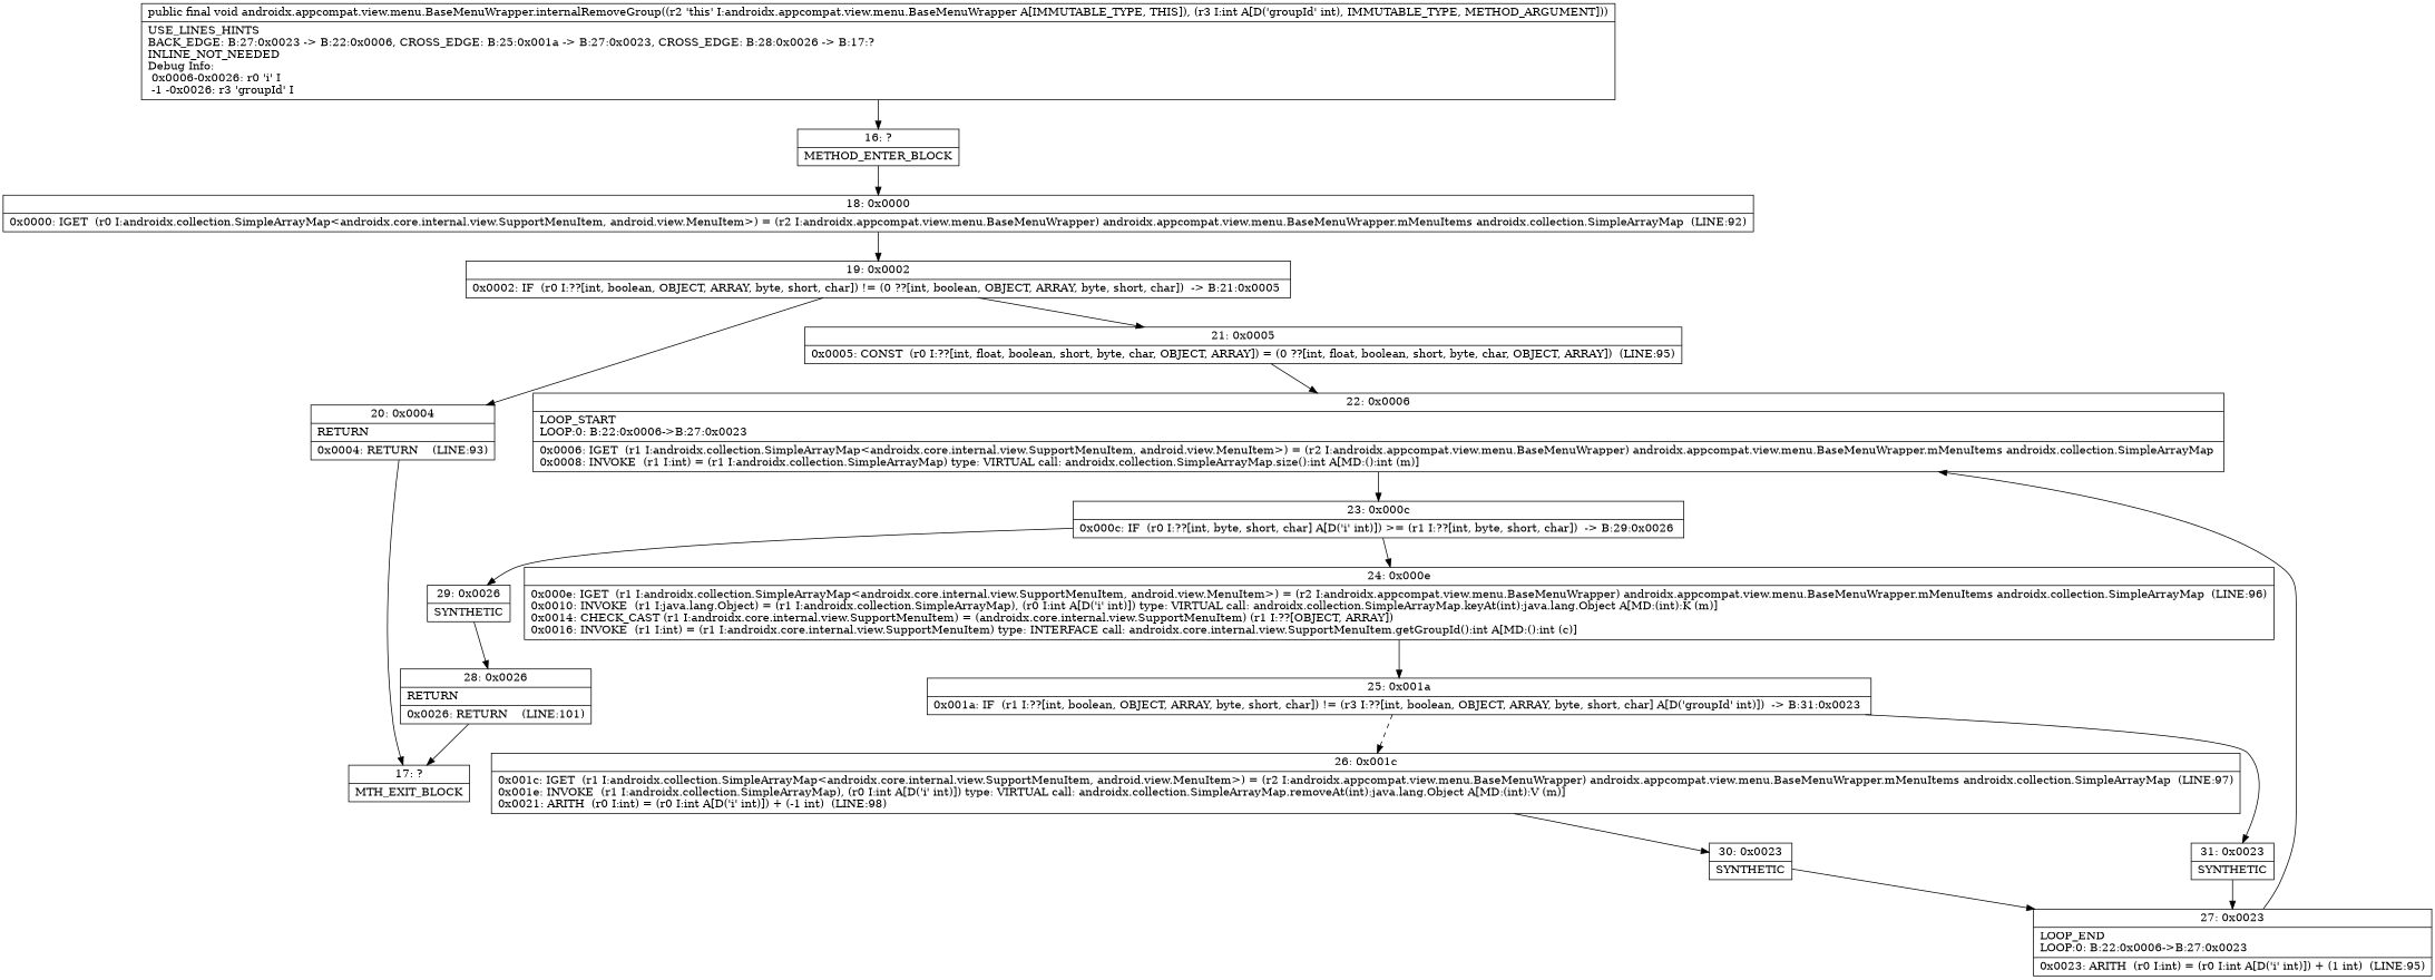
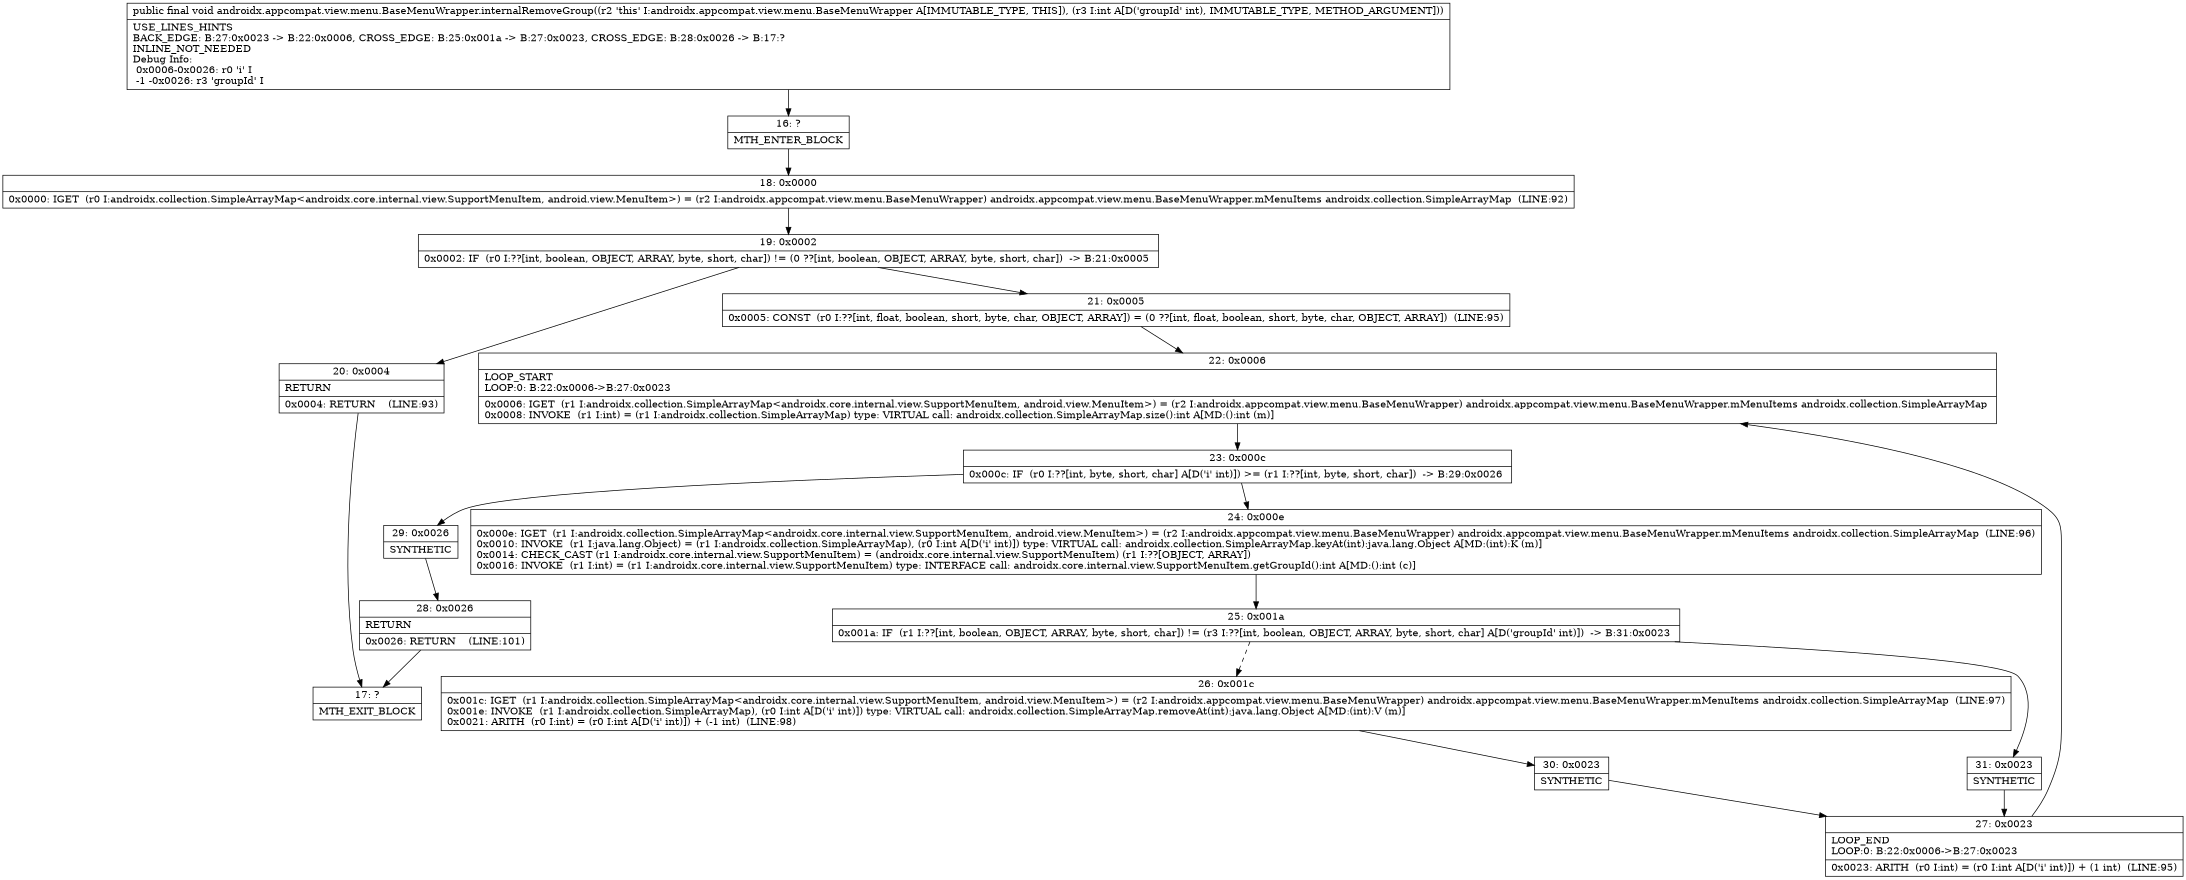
  digraph {
    node [shape=record]
-   n1 [label="{16\:\ ?|METHOD_ENTER_BLOCK\l}"]
+   n1 [label="{16\:\ ?|MTH_ENTER_BLOCK\l}"]
    n2 [label="{18\:\ 0x0000|0x0000: IGET  (r0 I:androidx.collection.SimpleArrayMap\<androidx.core.internal.view.SupportMenuItem, android.view.MenuItem\>) = (r2 I:androidx.appcompat.view.menu.BaseMenuWrapper) androidx.appcompat.view.menu.BaseMenuWrapper.mMenuItems androidx.collection.SimpleArrayMap  (LINE:92)\l}"]
    n3 [label="{19\:\ 0x0002|0x0002: IF  (r0 I:??[int, boolean, OBJECT, ARRAY, byte, short, char]) != (0 ??[int, boolean, OBJECT, ARRAY, byte, short, char])  \-\> B:21:0x0005 \l}"]
    n4 [label="{20\:\ 0x0004|RETURN\l|0x0004: RETURN    (LINE:93)\l}"]
    n5 [label="{21\:\ 0x0005|0x0005: CONST  (r0 I:??[int, float, boolean, short, byte, char, OBJECT, ARRAY]) = (0 ??[int, float, boolean, short, byte, char, OBJECT, ARRAY])  (LINE:95)\l}"]
    n6 [label="{17\:\ ?|MTH_EXIT_BLOCK\l}"]
    n7 [label="{22\:\ 0x0006|LOOP_START\lLOOP:0: B:22:0x0006\-\>B:27:0x0023\l|0x0006: IGET  (r1 I:androidx.collection.SimpleArrayMap\<androidx.core.internal.view.SupportMenuItem, android.view.MenuItem\>) = (r2 I:androidx.appcompat.view.menu.BaseMenuWrapper) androidx.appcompat.view.menu.BaseMenuWrapper.mMenuItems androidx.collection.SimpleArrayMap \l0x0008: INVOKE  (r1 I:int) = (r1 I:androidx.collection.SimpleArrayMap) type: VIRTUAL call: androidx.collection.SimpleArrayMap.size():int A[MD:():int (m)]\l}"]
    n8 [label="{23\:\ 0x000c|0x000c: IF  (r0 I:??[int, byte, short, char] A[D('i' int)]) \>= (r1 I:??[int, byte, short, char])  \-\> B:29:0x0026 \l}"]
    n9 [label="{24\:\ 0x000e|0x000e: IGET  (r1 I:androidx.collection.SimpleArrayMap\<androidx.core.internal.view.SupportMenuItem, android.view.MenuItem\>) = (r2 I:androidx.appcompat.view.menu.BaseMenuWrapper) androidx.appcompat.view.menu.BaseMenuWrapper.mMenuItems androidx.collection.SimpleArrayMap  (LINE:96)\l0x0010: INVOKE  (r1 I:java.lang.Object) = (r1 I:androidx.collection.SimpleArrayMap), (r0 I:int A[D('i' int)]) type: VIRTUAL call: androidx.collection.SimpleArrayMap.keyAt(int):java.lang.Object A[MD:(int):K (m)]\l0x0014: CHECK_CAST (r1 I:androidx.core.internal.view.SupportMenuItem) = (androidx.core.internal.view.SupportMenuItem) (r1 I:??[OBJECT, ARRAY]) \l0x0016: INVOKE  (r1 I:int) = (r1 I:androidx.core.internal.view.SupportMenuItem) type: INTERFACE call: androidx.core.internal.view.SupportMenuItem.getGroupId():int A[MD:():int (c)]\l}"]
    n10 [label="{29\:\ 0x0026|SYNTHETIC\l}"]
    n11 [label="{25\:\ 0x001a|0x001a: IF  (r1 I:??[int, boolean, OBJECT, ARRAY, byte, short, char]) != (r3 I:??[int, boolean, OBJECT, ARRAY, byte, short, char] A[D('groupId' int)])  \-\> B:31:0x0023 \l}"]
    n12 [label="{28\:\ 0x0026|RETURN\l|0x0026: RETURN    (LINE:101)\l}"]
    n13 [label="{26\:\ 0x001c|0x001c: IGET  (r1 I:androidx.collection.SimpleArrayMap\<androidx.core.internal.view.SupportMenuItem, android.view.MenuItem\>) = (r2 I:androidx.appcompat.view.menu.BaseMenuWrapper) androidx.appcompat.view.menu.BaseMenuWrapper.mMenuItems androidx.collection.SimpleArrayMap  (LINE:97)\l0x001e: INVOKE  (r1 I:androidx.collection.SimpleArrayMap), (r0 I:int A[D('i' int)]) type: VIRTUAL call: androidx.collection.SimpleArrayMap.removeAt(int):java.lang.Object A[MD:(int):V (m)]\l0x0021: ARITH  (r0 I:int) = (r0 I:int A[D('i' int)]) + (\-1 int)  (LINE:98)\l}"]
    n14 [label="{31\:\ 0x0023|SYNTHETIC\l}"]
    n15 [label="{30\:\ 0x0023|SYNTHETIC\l}"]
    n16 [label="{27\:\ 0x0023|LOOP_END\lLOOP:0: B:22:0x0006\-\>B:27:0x0023\l|0x0023: ARITH  (r0 I:int) = (r0 I:int A[D('i' int)]) + (1 int)  (LINE:95)\l}"]
    n17 [label="{public final void androidx.appcompat.view.menu.BaseMenuWrapper.internalRemoveGroup((r2 'this' I:androidx.appcompat.view.menu.BaseMenuWrapper A[IMMUTABLE_TYPE, THIS]), (r3 I:int A[D('groupId' int), IMMUTABLE_TYPE, METHOD_ARGUMENT]))  | USE_LINES_HINTS\lBACK_EDGE: B:27:0x0023 \-\> B:22:0x0006, CROSS_EDGE: B:25:0x001a \-\> B:27:0x0023, CROSS_EDGE: B:28:0x0026 \-\> B:17:?\lINLINE_NOT_NEEDED\lDebug Info:\l  0x0006\-0x0026: r0 'i' I\l  \-1 \-0x0026: r3 'groupId' I\l}"]
    n1 -> n2
    n2 -> n3
    n3 -> n4 [style=solid]
    n3 -> n5
    n4 -> n6
    n5 -> n7
    n7 -> n8
    n8 -> n9 [style=solid]
    n8 -> n10
    n9 -> n11
    n10 -> n12
    n11 -> n13 [style=dashed]
    n11 -> n14
    n12 -> n6
    n13 -> n15
    n14 -> n16
    n15 -> n16
    n16 -> n7
    n17 -> n1
  }
